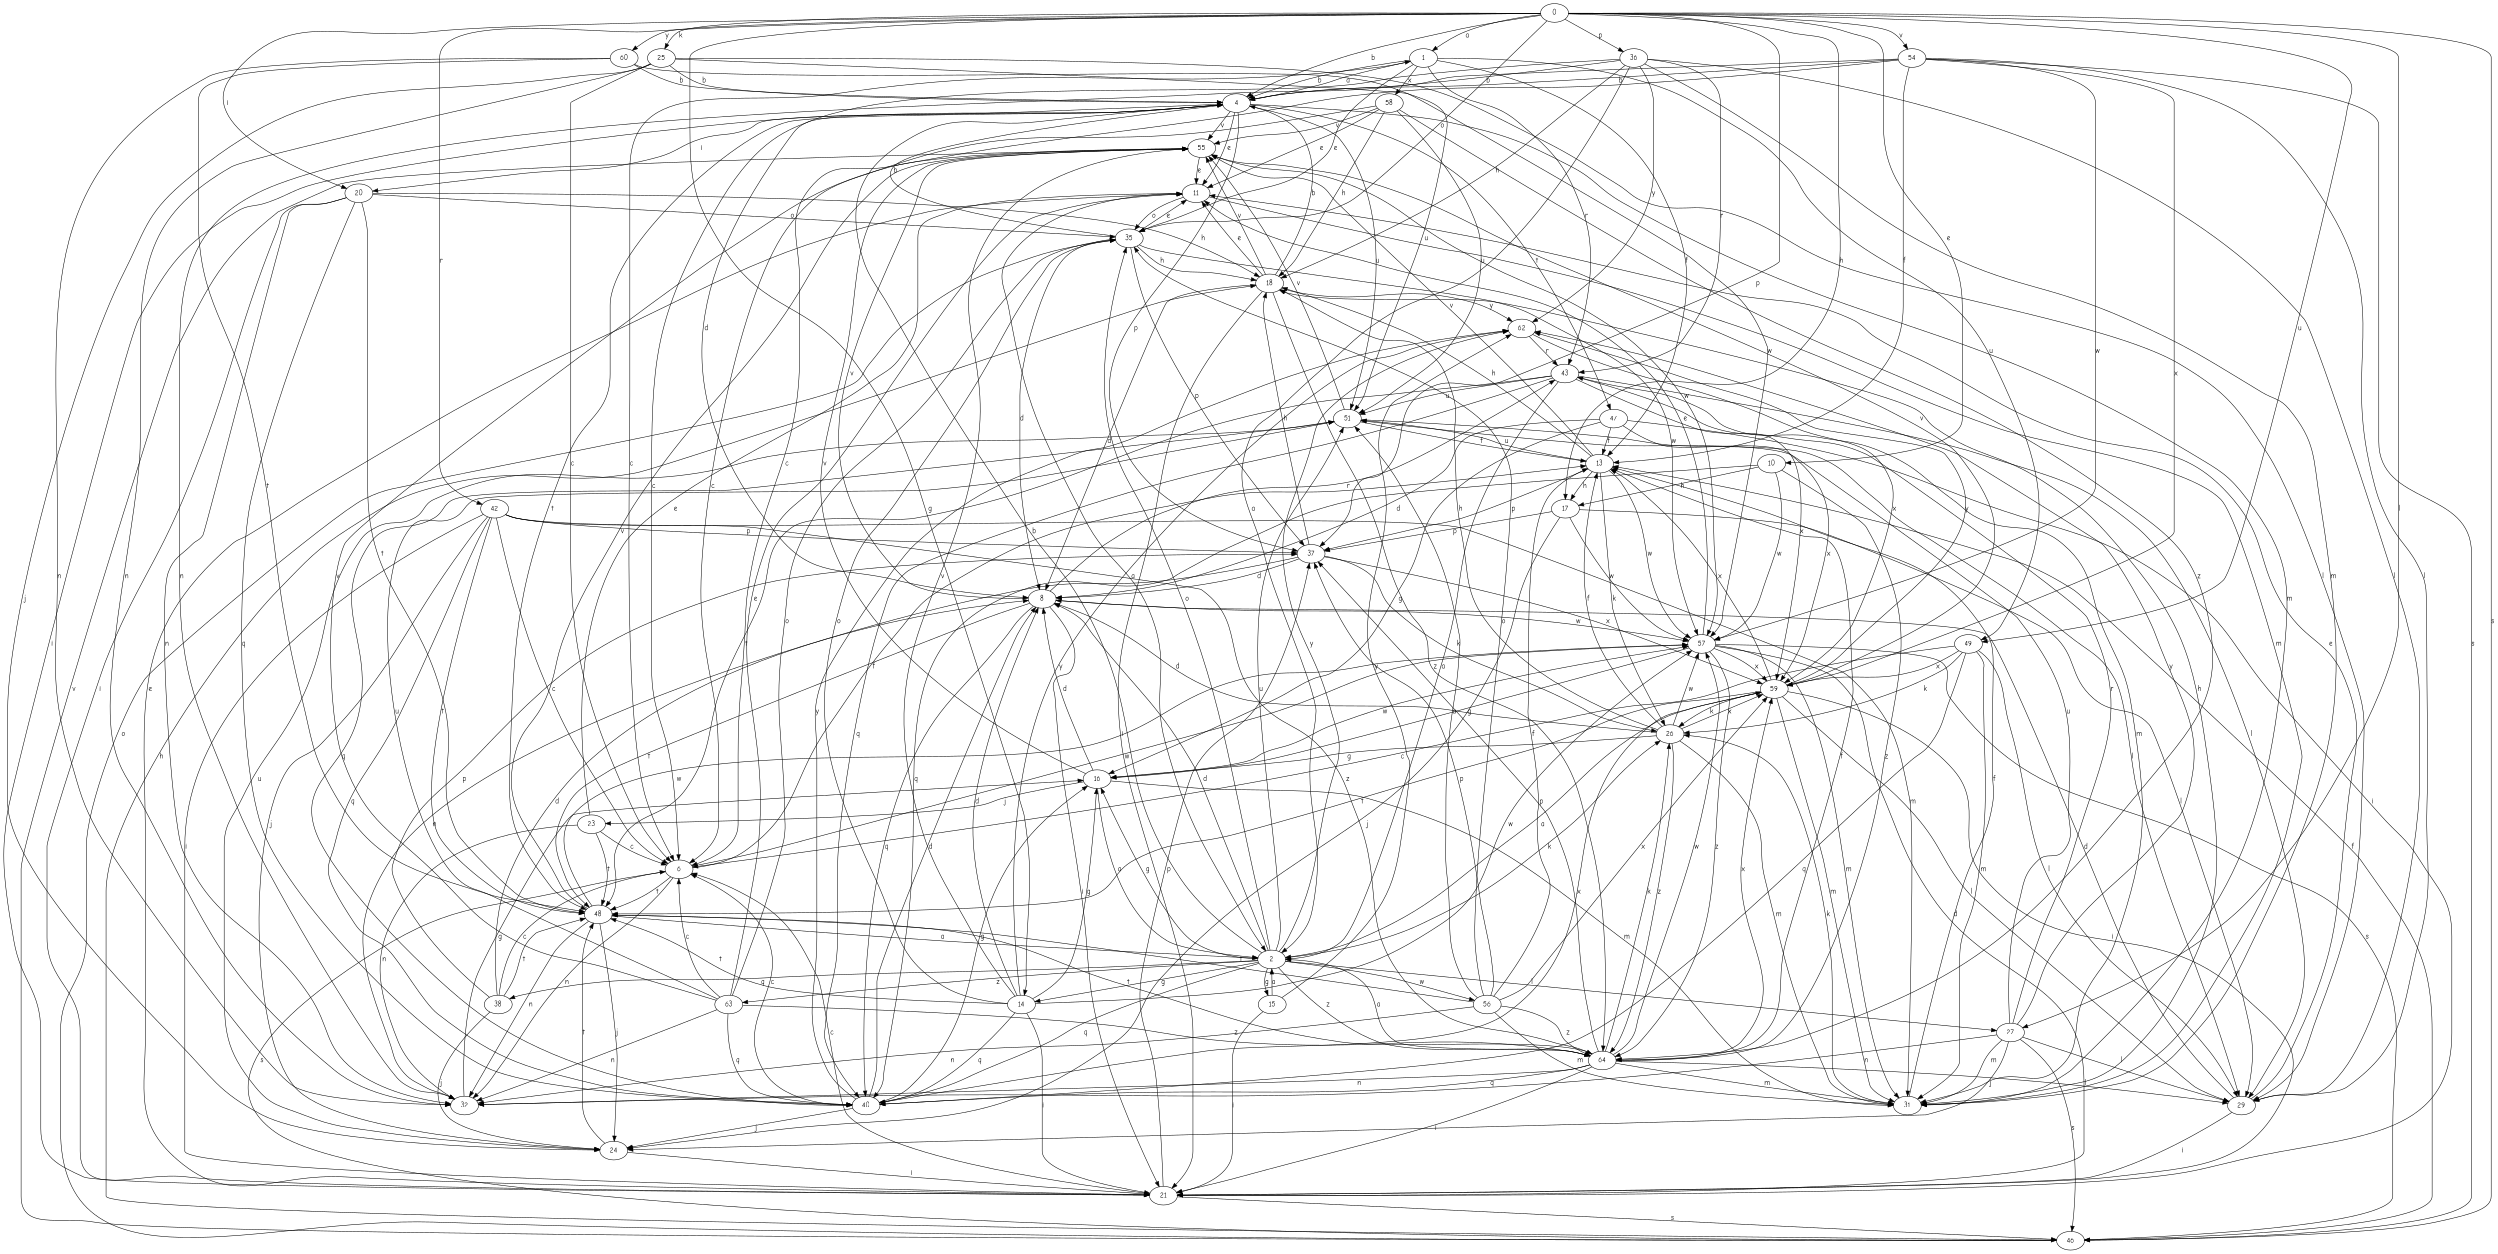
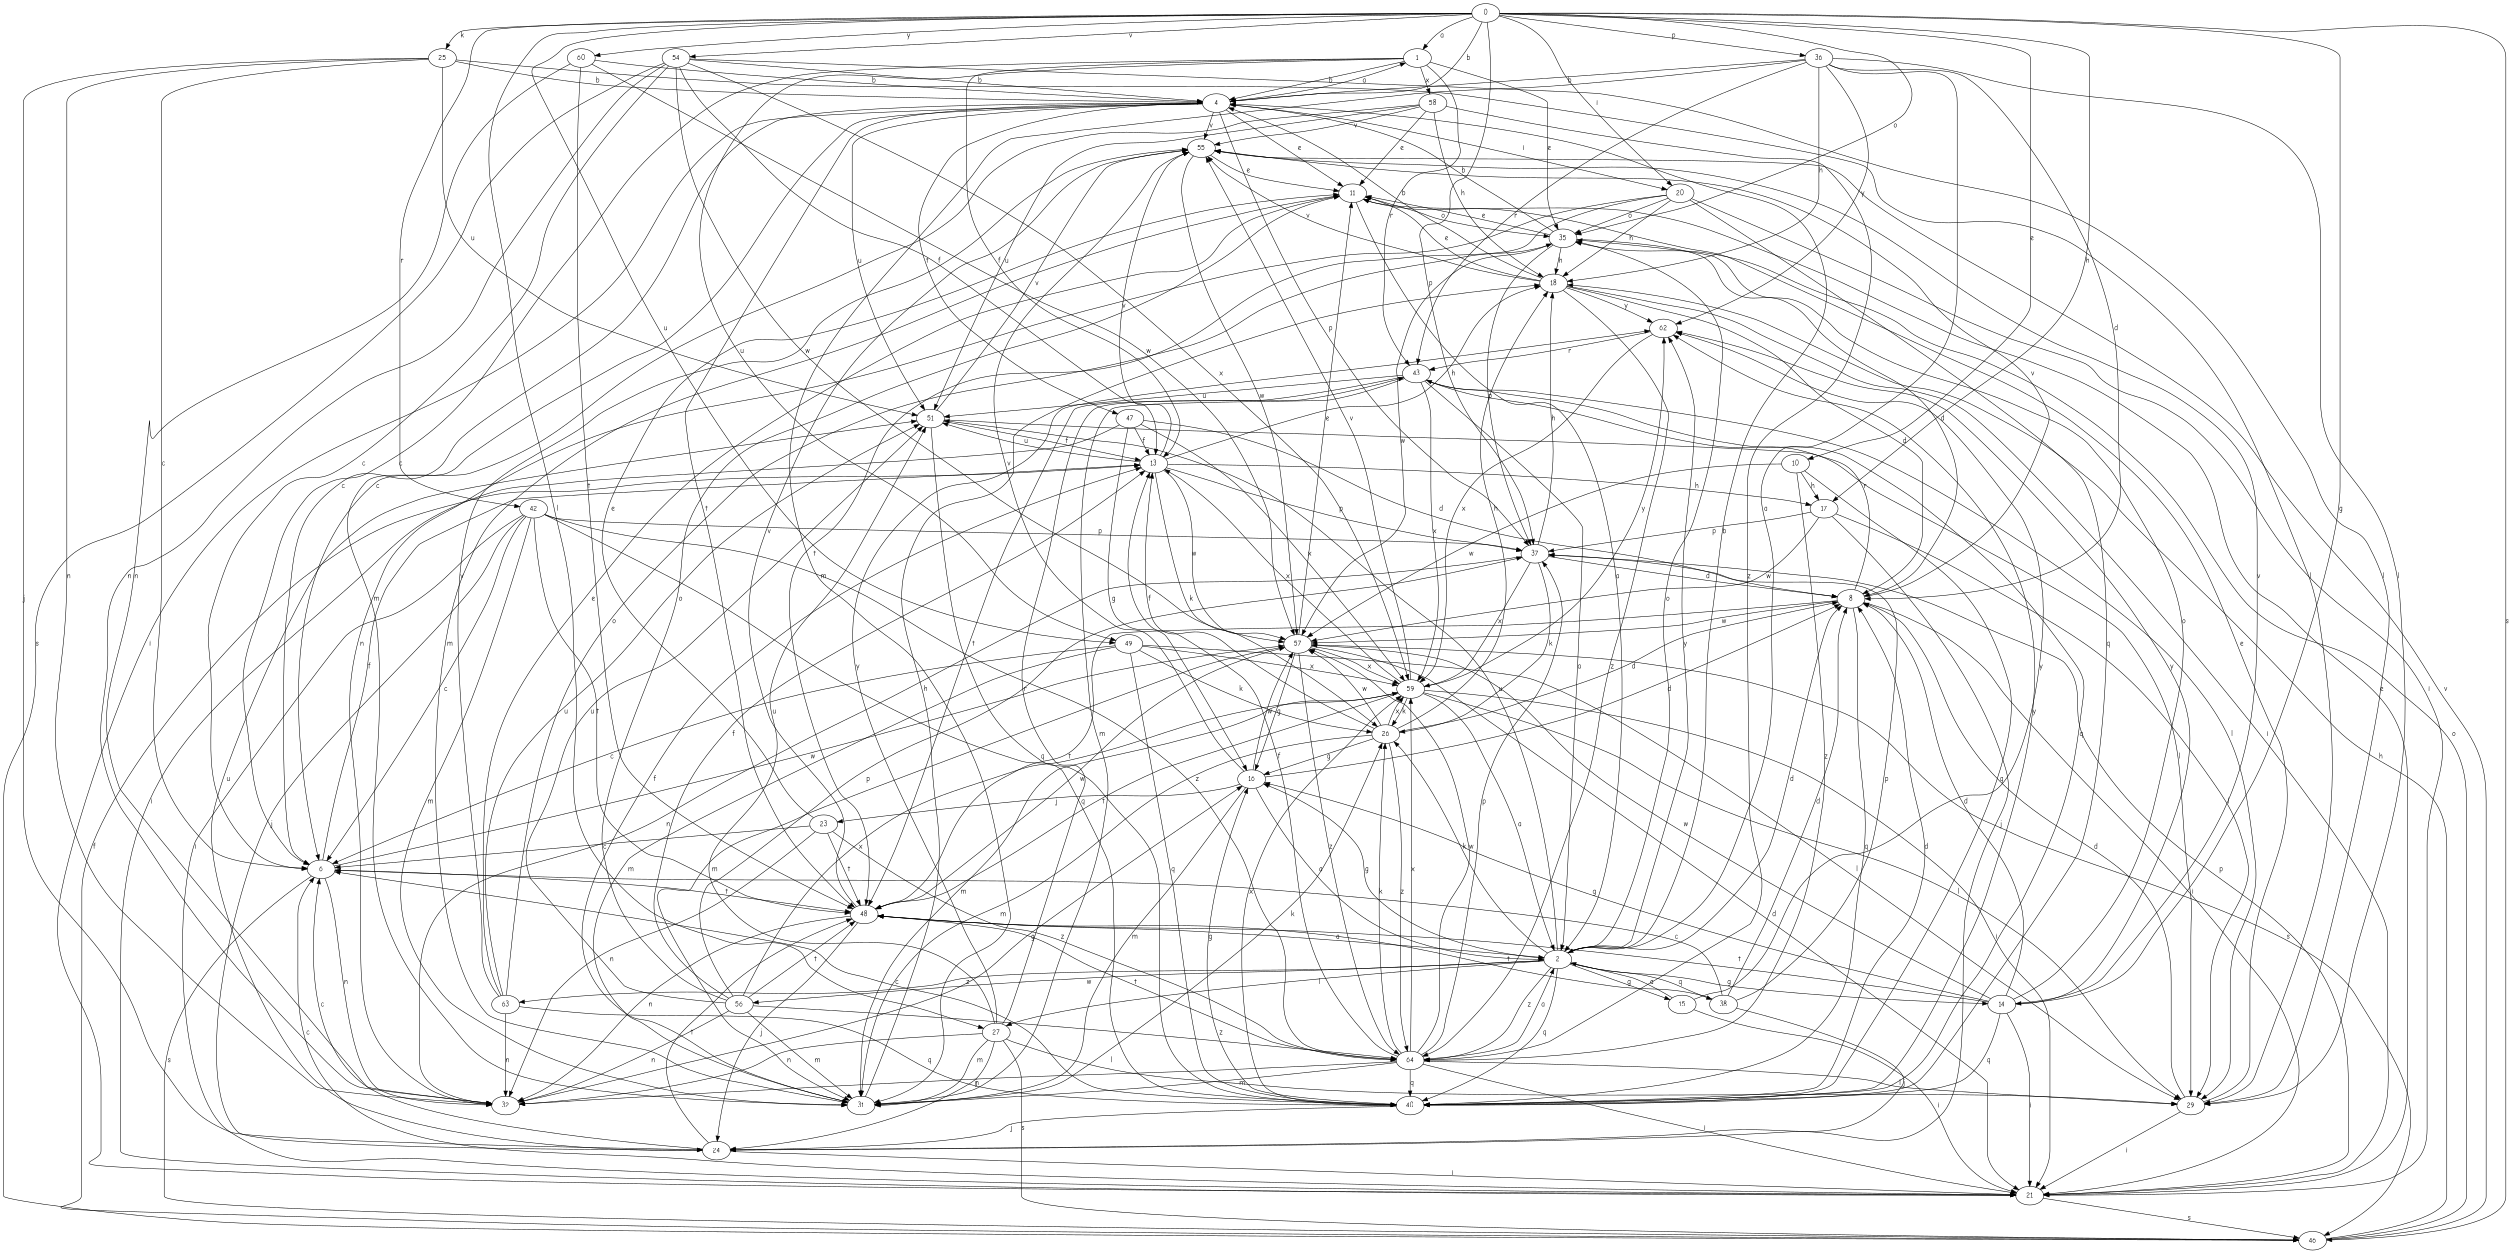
  strict digraph {
    fontname="Comic Neue"
    node [fontname="Comic Neue"]
    edge [fontname="Comic Neue"]
    0
    1
    4
    10
    14
    17
    20
    25
    27
    35
    36
    37
    42
    46
    49
    54
    60
    6
    13
    43
    58
    11
    51
    21
    31
    47
    48
    55
    40
    64
    57
    8
    16
    62
    24
    29
    32
    18
    2
    26
    59
    15
    38
    56
    63
    23
    0 -> 1 [label=a]
    0 -> 4 [label=b]
    0 -> 10 [label=e]
    0 -> 14 [label=g]
    0 -> 17 [label=h]
    0 -> 20 [label=i]
    0 -> 25 [label=k]
    0 -> 27 [label=l]
    0 -> 35 [label=o]
    0 -> 36 [label=p]
    0 -> 37 [label=p]
    0 -> 42 [label=r]
    0 -> 46 [label=s]
    0 -> 49 [label=u]
    0 -> 54 [label=v]
    0 -> 60 [label=y]
    1 -> 4 [label=b]
    1 -> 35 [label=e]
    1 -> 49 [label=u]
    1 -> 6 [label=c]
    1 -> 13 [label=f]
    1 -> 43 [label=r]
    1 -> 58 [label=x]
    4 -> 1 [label=a]
    4 -> 20 [label=i]
    4 -> 37 [label=p]
    4 -> 6 [label=c]
    4 -> 11 [label=e]
    4 -> 51 [label=u]
    4 -> 21 [label=i]
    4 -> 31 [label=m]
    4 -> 47 [label=t]
    4 -> 48 [label=t]
    4 -> 55 [label=v]
    10 -> 17 [label=h]
    10 -> 40 [label=q]
    10 -> 64 [label=z]
    10 -> 57 [label=w]
    14 -> 35 [label=o]
    14 -> 21 [label=i]
    14 -> 48 [label=t]
    14 -> 55 [label=v]
    14 -> 40 [label=q]
    14 -> 57 [label=w]
    14 -> 8 [label=d]
    14 -> 16 [label=g]
    14 -> 62 [label=y]
    17 -> 37 [label=p]
    17 -> 57 [label=w]
    17 -> 24 [label=j]
    17 -> 29 [label=l]
    20 -> 35 [label=o]
    20 -> 21 [label=i]
    20 -> 48 [label=t]
    20 -> 40 [label=q]
    20 -> 32 [label=n]
    20 -> 18 [label=h]
    25 -> 4 [label=b]
    25 -> 6 [label=c]
    25 -> 51 [label=u]
    25 -> 24 [label=j]
    25 -> 29 [label=l]
    25 -> 32 [label=n]
    27 -> 46 [label=s]
    27 -> 43 [label=r]
    27 -> 51 [label=u]
    27 -> 31 [label=m]
    27 -> 62 [label=y]
    27 -> 24 [label=j]
    27 -> 29 [label=l]
    27 -> 32 [label=n]
    35 -> 4 [label=b]
    35 -> 37 [label=p]
    35 -> 11 [label=e]
    35 -> 57 [label=w]
    35 -> 8 [label=d]
    35 -> 18 [label=h]
    36 -> 4 [label=b]
    36 -> 43 [label=r]
    36 -> 31 [label=m]
    36 -> 8 [label=d]
    36 -> 62 [label=y]
    36 -> 29 [label=l]
    36 -> 18 [label=h]
    36 -> 2 [label=a]
    37 -> 8 [label=d]
    37 -> 32 [label=n]
    37 -> 18 [label=h]
    37 -> 26 [label=k]
    37 -> 59 [label=x]
    42 -> 37 [label=p]
    42 -> 6 [label=c]
    42 -> 21 [label=i]
    42 -> 31 [label=m]
    42 -> 48 [label=t]
    42 -> 40 [label=q]
    42 -> 64 [label=z]
    42 -> 24 [label=j]
    46 -> 35 [label=o]
    46 -> 13 [label=f]
    46 -> 55 [label=v]
    46 -> 18 [label=h]
    49 -> 6 [label=c]
    49 -> 31 [label=m]
    49 -> 40 [label=q]
    49 -> 29 [label=l]
    49 -> 26 [label=k]
    49 -> 59 [label=x]
    54 -> 4 [label=b]
    54 -> 46 [label=s]
    54 -> 6 [label=c]
    54 -> 13 [label=f]
    54 -> 57 [label=w]
    54 -> 29 [label=l]
    54 -> 32 [label=n]
    54 -> 59 [label=x]
    60 -> 4 [label=b]
    60 -> 48 [label=t]
    60 -> 57 [label=w]
    60 -> 32 [label=n]
    6 -> 46 [label=s]
    6 -> 13 [label=f]
    6 -> 48 [label=t]
    6 -> 57 [label=w]
    6 -> 32 [label=n]
    13 -> 17 [label=h]
    13 -> 37 [label=p]
    13 -> 51 [label=u]
    13 -> 55 [label=v]
    13 -> 57 [label=w]
    13 -> 18 [label=h]
    13 -> 26 [label=k]
    43 -> 51 [label=u]
    43 -> 31 [label=m]
    43 -> 48 [label=t]
    43 -> 40 [label=q]
    43 -> 29 [label=l]
    43 -> 2 [label=a]
    43 -> 59 [label=x]
    58 -> 6 [label=c]
    58 -> 11 [label=e]
    58 -> 51 [label=u]
    58 -> 55 [label=v]
    58 -> 64 [label=z]
    58 -> 18 [label=h]
    11 -> 35 [label=o]
    11 -> 31 [label=m]
    11 -> 2 [label=a]
    51 -> 13 [label=f]
    51 -> 55 [label=v]
    51 -> 40 [label=q]
    51 -> 29 [label=l]
    21 -> 37 [label=p]
    21 -> 46 [label=s]
    21 -> 6 [label=c]
    21 -> 11 [label=e]
    31 -> 13 [label=f]
    31 -> 18 [label=h]
    31 -> 26 [label=k]
    47 -> 13 [label=f]
    47 -> 21 [label=i]
    47 -> 8 [label=d]
    47 -> 16 [label=g]
    47 -> 59 [label=x]
    48 -> 55 [label=v]
    48 -> 57 [label=w]
    48 -> 24 [label=j]
    48 -> 32 [label=n]
    48 -> 2 [label=a]
    55 -> 11 [label=e]
    55 -> 57 [label=w]
    40 -> 6 [label=c]
    40 -> 8 [label=d]
    40 -> 16 [label=g]
    40 -> 62 [label=y]
    40 -> 24 [label=j]
    40 -> 59 [label=x]
    64 -> 37 [label=p]
    64 -> 13 [label=f]
    64 -> 21 [label=i]
    64 -> 31 [label=m]
    64 -> 48 [label=t]
    64 -> 40 [label=q]
    64 -> 57 [label=w]
    64 -> 29 [label=l]
    64 -> 32 [label=n]
    64 -> 2 [label=a]
    64 -> 26 [label=k]
    64 -> 59 [label=x]
    57 -> 46 [label=s]
    57 -> 11 [label=e]
    57 -> 21 [label=d]
    57 -> 31 [label=m]
    57 -> 64 [label=z]
    57 -> 16 [label=g]
    57 -> 59 [label=x]
    8 -> 43 [label=r]
    8 -> 21 [label=i]
    8 -> 48 [label=t]
    8 -> 55 [label=v]
    8 -> 40 [label=q]
    8 -> 57 [label=w]
    16 -> 31 [label=m]
    16 -> 55 [label=v]
    16 -> 57 [label=w]
    16 -> 8 [label=d]
    16 -> 2 [label=a]
    16 -> 23 [label=j]
    62 -> 43 [label=r]
    62 -> 59 [label=x]
    24 -> 51 [label=u]
    24 -> 21 [label=i]
    24 -> 48 [label=t]
    29 -> 11 [label=e]
    29 -> 21 [label=i]
    29 -> 8 [label=d]
    32 -> 16 [label=g]
    18 -> 4 [label=b]
    18 -> 11 [label=e]
    18 -> 21 [label=i]
    18 -> 55 [label=v]
    18 -> 64 [label=z]
    18 -> 8 [label=d]
    18 -> 62 [label=y]
    2 -> 4 [label=b]
    2 -> 14 [label=g]
    2 -> 27 [label=l]
    2 -> 35 [label=o]
    2 -> 51 [label=u]
    2 -> 40 [label=q]
    2 -> 64 [label=z]
    2 -> 8 [label=d]
    2 -> 16 [label=g]
    2 -> 62 [label=y]
    2 -> 26 [label=k]
    2 -> 15 [label=g]
    2 -> 38 [label=q]
    2 -> 56 [label=w]
    2 -> 63 [label=z]
    26 -> 13 [label=f]
    26 -> 31 [label=m]
    26 -> 64 [label=z]
    26 -> 57 [label=w]
    26 -> 8 [label=d]
    26 -> 16 [label=g]
    26 -> 18 [label=h]
    26 -> 59 [label=x]
    59 -> 13 [label=x]
    59 -> 21 [label=i]
    59 -> 31 [label=m]
    59 -> 48 [label=t]
    59 -> 55 [label=v]
    59 -> 62 [label=y]
    59 -> 29 [label=l]
    59 -> 2 [label=a]
    59 -> 26 [label=k]
    15 -> 21 [label=i]
    15 -> 62 [label=y]
    15 -> 2 [label=a]
    38 -> 37 [label=p]
    38 -> 6 [label=c]
    38 -> 48 [label=t]
    38 -> 8 [label=d]
    38 -> 24 [label=j]
-   56 -> 35 [label=o]
+   56 -> 11 [label=o]
    56 -> 37 [label=p]
    56 -> 13 [label=f]
    56 -> 51 [label=u]
    56 -> 31 [label=m]
    56 -> 48 [label=t]
    56 -> 64 [label=z]
    56 -> 32 [label=n]
    56 -> 59 [label=x]
    63 -> 35 [label=o]
-   63 -> 6 [label=c]
+   24 -> 6 [label=c]
    63 -> 11 [label=e]
    63 -> 51 [label=u]
    63 -> 55 [label=v]
    63 -> 40 [label=q]
-   63 -> 64 [label=z]
+   23 -> 64 [label=z]
    63 -> 32 [label=n]
    23 -> 6 [label=c]
    23 -> 11 [label=e]
    23 -> 48 [label=t]
    23 -> 32 [label=n]
  }
